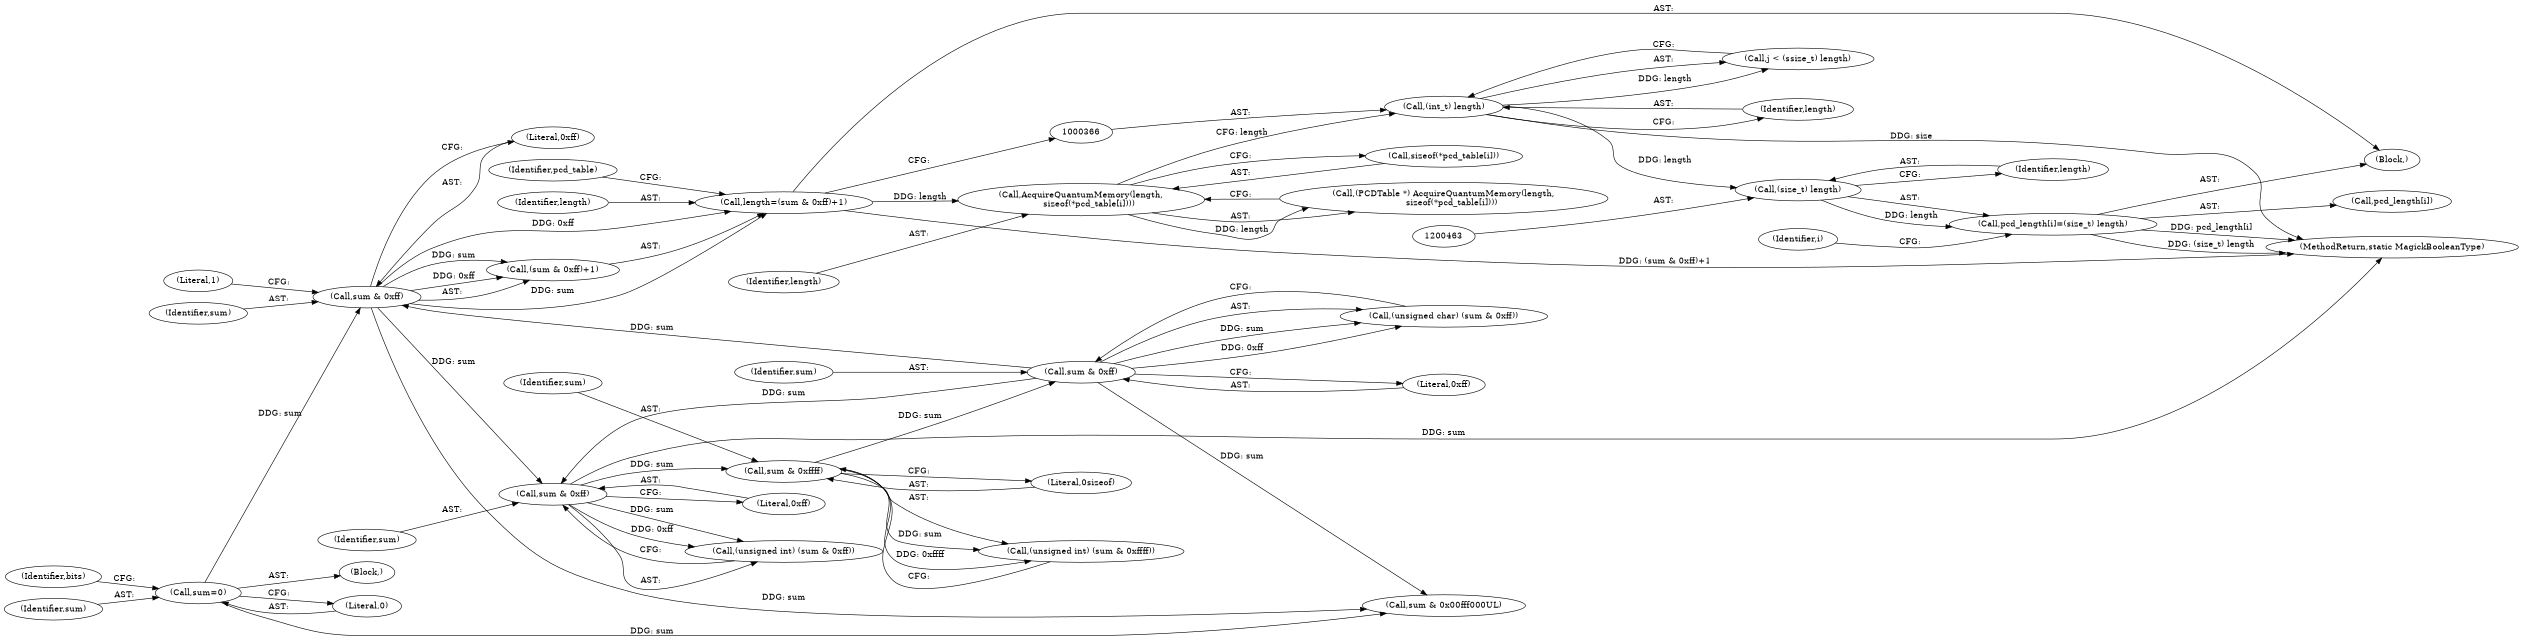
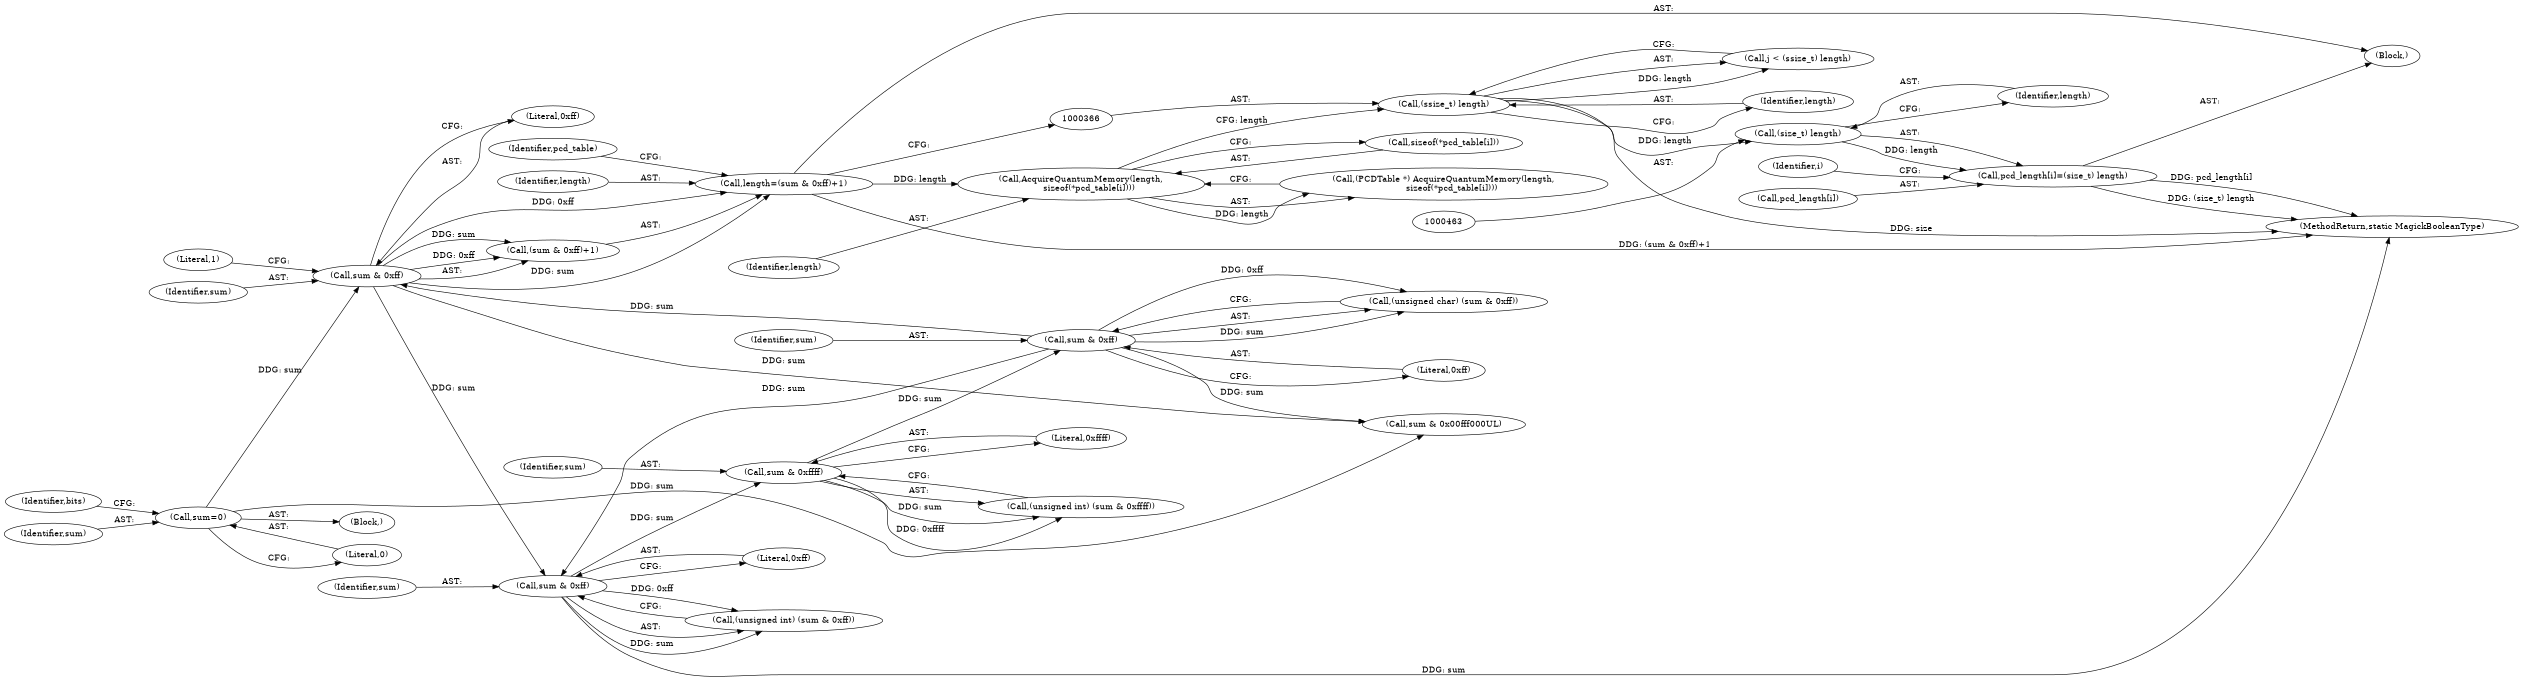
  digraph {
    rankdir=LR
    n1 [label="(Call,pcd_length[i]=(size_t) length)"]
    n2 [label="(MethodReturn,static MagickBooleanType)"]
    n3 [label="(Block,)"]
    n4 [label="(Call,(size_t) length)"]
    n5 [label="(Identifier,length)"]
-   n6 [label="(Call,(int_t) length)"]
+   n6 [label="(Call,(ssize_t) length)"]
    n7 [label="(Call,j < (ssize_t) length)"]
    n8 [label="(Identifier,length)"]
    n9 [label="(Call,AcquireQuantumMemory(length,\n      sizeof(*pcd_table[i])))"]
    n10 [label="(Call,sizeof(*pcd_table[i]))"]
    n11 [label="(Call,(PCDTable *) AcquireQuantumMemory(length,\n      sizeof(*pcd_table[i])))"]
    n12 [label="(Call,length=(sum & 0xff)+1)"]
    1000366
    n14 [label="(Call,(sum & 0xff)+1)"]
    n15 [label="(Call,sum & 0xff)"]
    n16 [label="(Call,sum & 0xff)"]
    n17 [label="(Call,sum & 0x00fff000UL)"]
    n18 [label="(Literal,0xff)"]
    n19 [label="(Call,sum & 0xffff)"]
    n20 [label="(Literal,0xff)"]
    n21 [label="(Call,(unsigned int) (sum & 0xff))"]
    n22 [label="(Call,sum & 0xff)"]
    n23 [label="(Call,(unsigned char) (sum & 0xff))"]
    n24 [label="(Literal,0xff)"]
    n25 [label="(Call,(unsigned int) (sum & 0xffff))"]
-   n26 [label="(Literal,0sizeof)"]
+   n26 [label="(Literal,0xffff)"]
    n27 [label="(Call,sum=0)"]
    n28 [label="(Literal,0)"]
    n29 [label="(Block,)"]
    n30 [label="(Identifier,sum)"]
    n31 [label="(Identifier,bits)"]
    n32 [label="(Literal,1)"]
    n33 [label="(Identifier,length)"]
    n34 [label="(Identifier,sum)"]
    n35 [label="(Identifier,i)"]
    n36 [label="(Identifier,sum)"]
    n37 [label="(Identifier,pcd_table)"]
    n38 [label="(Identifier,length)"]
    n39 [label="(Call,pcd_length[i])"]
    n40 [label="(Identifier,sum)"]
    n41 [label="(Identifier,sum)"]
-   1000463 [label=1200463]
+   1000463
    n1 -> n2 [label="DDG: pcd_length[i]"]
    n1 -> n2 [label="DDG: (size_t) length"]
    n1 -> n3 [label="AST: "]
    n4 -> n1 [label="AST: "]
    n4 -> n1 [label="DDG: length"]
    n4 -> n5 [label="CFG: "]
    n5 -> n4 [label="AST: "]
    n6 -> n2 [label="DDG: size"]
    n6 -> n4 [label="DDG: length"]
    n6 -> n7 [label="AST: "]
    n6 -> n7 [label="DDG: length"]
    n6 -> n8 [label="CFG: "]
    n7 -> n6 [label="CFG: "]
    n8 -> n6 [label="AST: "]
    n9 -> n6 [label="CFG: length"]
    n9 -> n10 [label="CFG: "]
    n9 -> n11 [label="AST: "]
    n9 -> n11 [label="DDG: length"]
    n10 -> n9 [label="AST: "]
    n11 -> n9 [label="CFG: "]
    n12 -> n2 [label="DDG: (sum & 0xff)+1"]
    n12 -> n3 [label="AST: "]
    n12 -> n9 [label="DDG: length"]
    n12 -> 1000366 [label="CFG: "]
    1000366 -> n6 [label="AST: "]
    n14 -> n12 [label="AST: "]
    n15 -> n12 [label="DDG: sum"]
    n15 -> n12 [label="DDG: 0xff"]
    n15 -> n14 [label="AST: "]
    n15 -> n14 [label="DDG: sum"]
    n15 -> n14 [label="DDG: 0xff"]
    n15 -> n16 [label="DDG: sum"]
    n15 -> n17 [label="DDG: sum"]
    n15 -> n18 [label="CFG: "]
    n16 -> n2 [label="DDG: sum"]
    n16 -> n19 [label="DDG: sum"]
    n16 -> n20 [label="CFG: "]
    n16 -> n21 [label="AST: "]
    n16 -> n21 [label="DDG: sum"]
    n16 -> n21 [label="DDG: 0xff"]
    n18 -> n15 [label="AST: "]
    n19 -> n22 [label="DDG: sum"]
    n19 -> n25 [label="AST: "]
    n19 -> n25 [label="DDG: sum"]
    n19 -> n25 [label="DDG: 0xffff"]
    n19 -> n26 [label="CFG: "]
    n20 -> n16 [label="AST: "]
    n21 -> n16 [label="CFG: "]
    n22 -> n15 [label="DDG: sum"]
    n22 -> n16 [label="DDG: sum"]
    n22 -> n17 [label="DDG: sum"]
    n22 -> n23 [label="AST: "]
    n22 -> n23 [label="DDG: sum"]
    n22 -> n23 [label="DDG: 0xff"]
    n22 -> n24 [label="CFG: "]
    n23 -> n22 [label="CFG: "]
    n24 -> n22 [label="AST: "]
    n25 -> n19 [label="CFG: "]
    n26 -> n19 [label="AST: "]
    n27 -> n15 [label="DDG: sum"]
    n27 -> n17 [label="DDG: sum"]
    n27 -> n28 [label="CFG: "]
    n27 -> n29 [label="AST: "]
    n28 -> n27 [label="AST: "]
    n30 -> n16 [label="AST: "]
    n31 -> n27 [label="CFG: "]
    n32 -> n15 [label="CFG: "]
    n33 -> n9 [label="AST: "]
    n34 -> n22 [label="AST: "]
    n35 -> n1 [label="CFG: "]
    n36 -> n15 [label="AST: "]
    n37 -> n12 [label="CFG: "]
    n38 -> n12 [label="AST: "]
-   n1 -> n39 [label="AST: "]
+   n39 -> n1 [label="AST: "]
    n40 -> n27 [label="AST: "]
    n41 -> n19 [label="AST: "]
    1000463 -> n4 [label="AST: "]
  }
